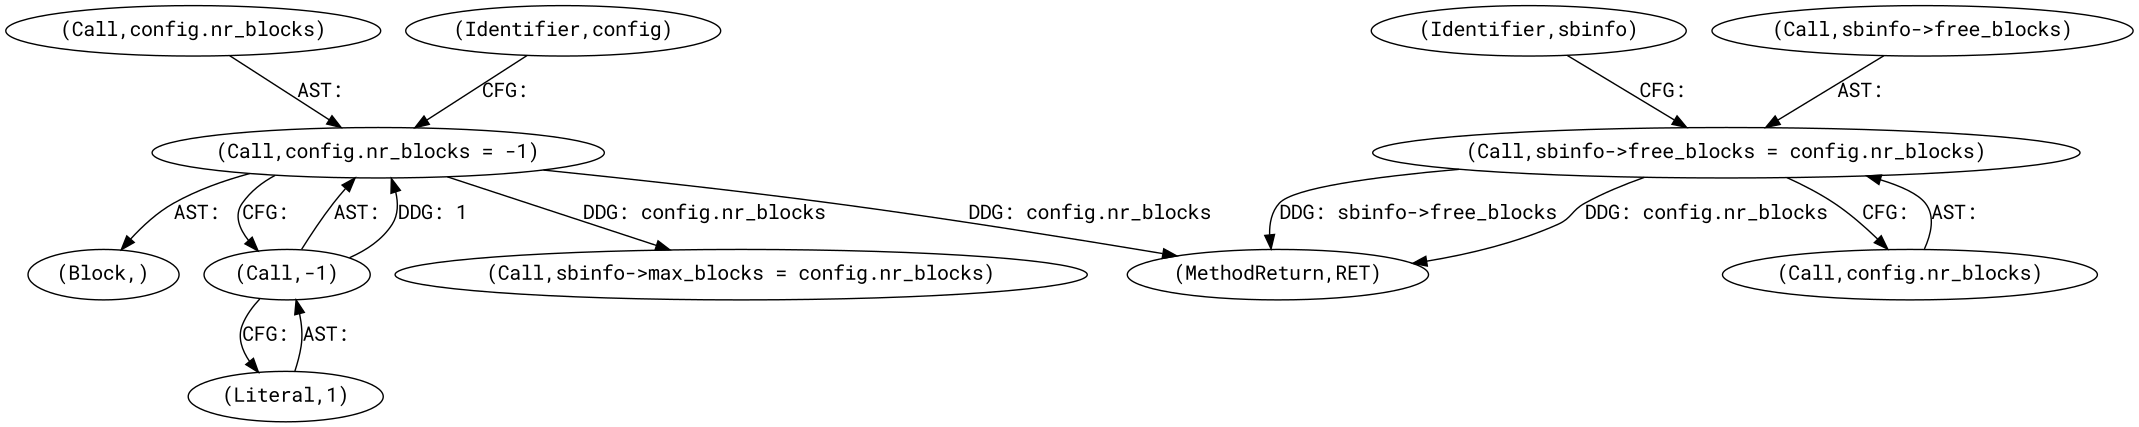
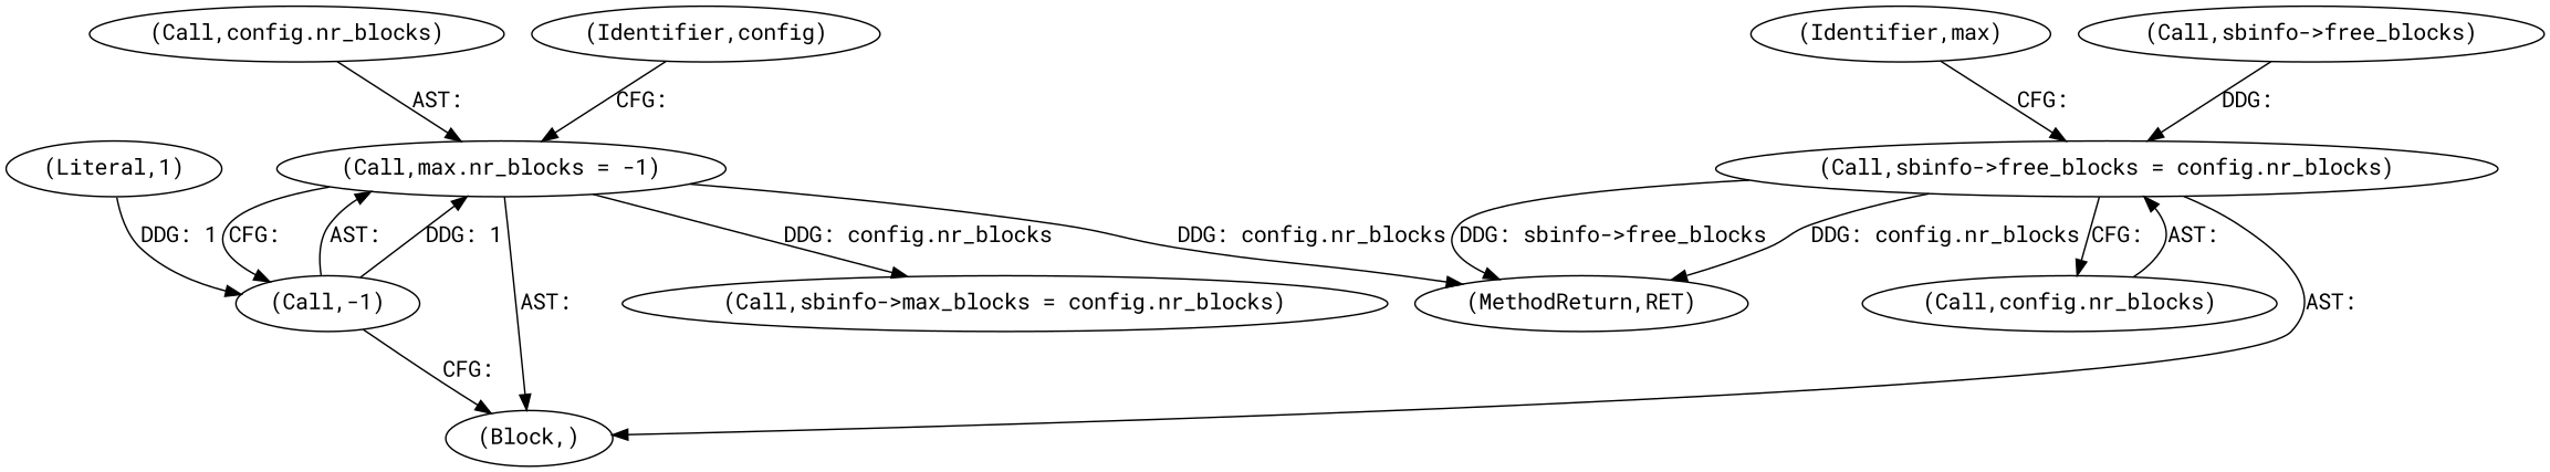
  digraph {
    fontname="Roboto Mono"
    node [fontname="Roboto Mono"]
    edge [fontname="Roboto Mono"]
    n1 [label="(Call,sbinfo->free_blocks = config.nr_blocks)"]
    n2 [label="(Call,config.nr_blocks)"]
    n3 [label="(MethodReturn,RET)"]
    n4 [label="(Block,)"]
-   n5 [label="(Call,config.nr_blocks = -1)"]
+   n5 [label="(Call,max.nr_blocks = -1)"]
    n6 [label="(Call,-1)"]
    n7 [label="(Call,sbinfo->max_blocks = config.nr_blocks)"]
    n8 [label="(Literal,1)"]
-   n9 [label="(Identifier,sbinfo)"]
+   n9 [label="(Identifier,max)"]
    n10 [label="(Call,config.nr_blocks)"]
    n11 [label="(Call,sbinfo->free_blocks)"]
    n12 [label="(Identifier,config)"]
    n1 -> n2 [label="CFG: "]
    n1 -> n3 [label="DDG: sbinfo->free_blocks"]
    n1 -> n3 [label="DDG: config.nr_blocks"]
+   n1 -> n4 [label="AST: "]
    n2 -> n1 [label="AST: "]
    n5 -> n3 [label="DDG: config.nr_blocks"]
    n5 -> n4 [label="AST: "]
    n5 -> n6 [label="CFG: "]
    n5 -> n7 [label="DDG: config.nr_blocks"]
    n6 -> n5 [label="AST: "]
    n6 -> n5 [label="DDG: 1"]
-   n6 -> n8 [label="CFG: "]
-   n8 -> n6 [label="AST: "]
+   n6 -> n4 [label="CFG: "]
+   n8 -> n6 [label="DDG: 1"]
    n9 -> n1 [label="CFG: "]
    n10 -> n5 [label="AST: "]
-   n11 -> n1 [label="AST: "]
+   n11 -> n1 [label="DDG: "]
    n12 -> n5 [label="CFG: "]
  }
